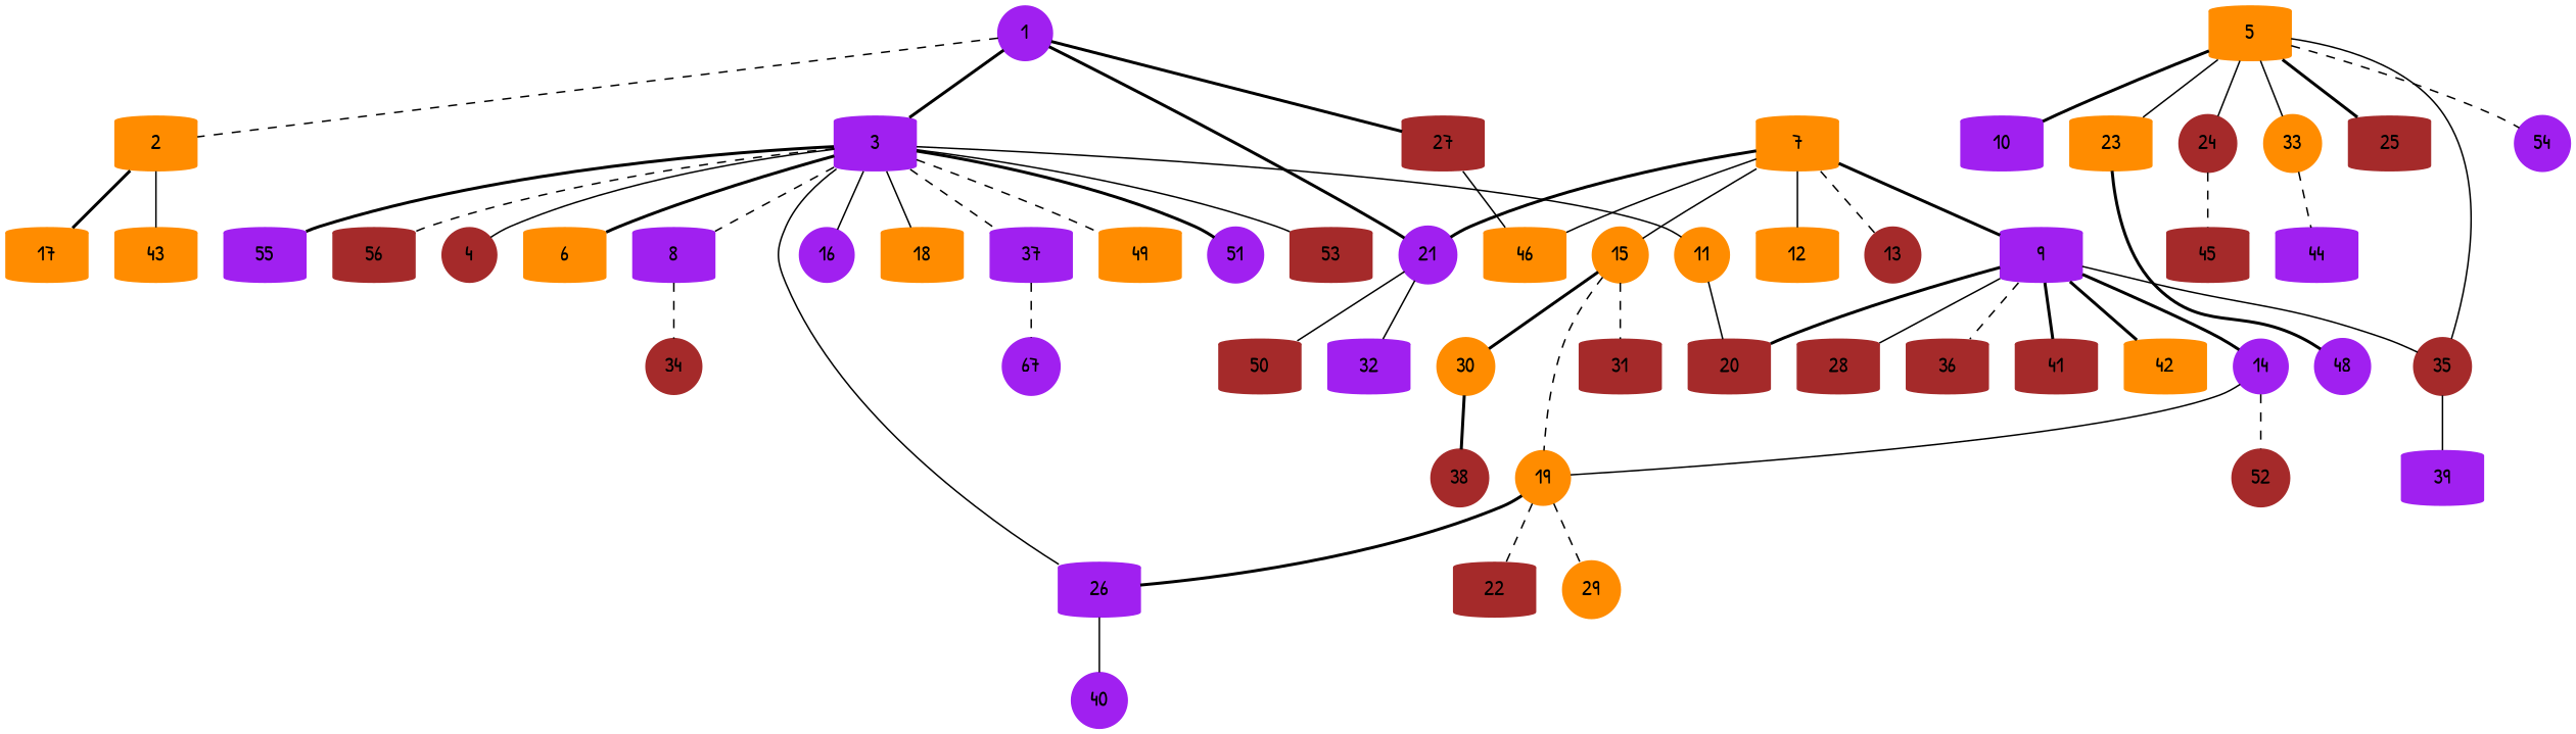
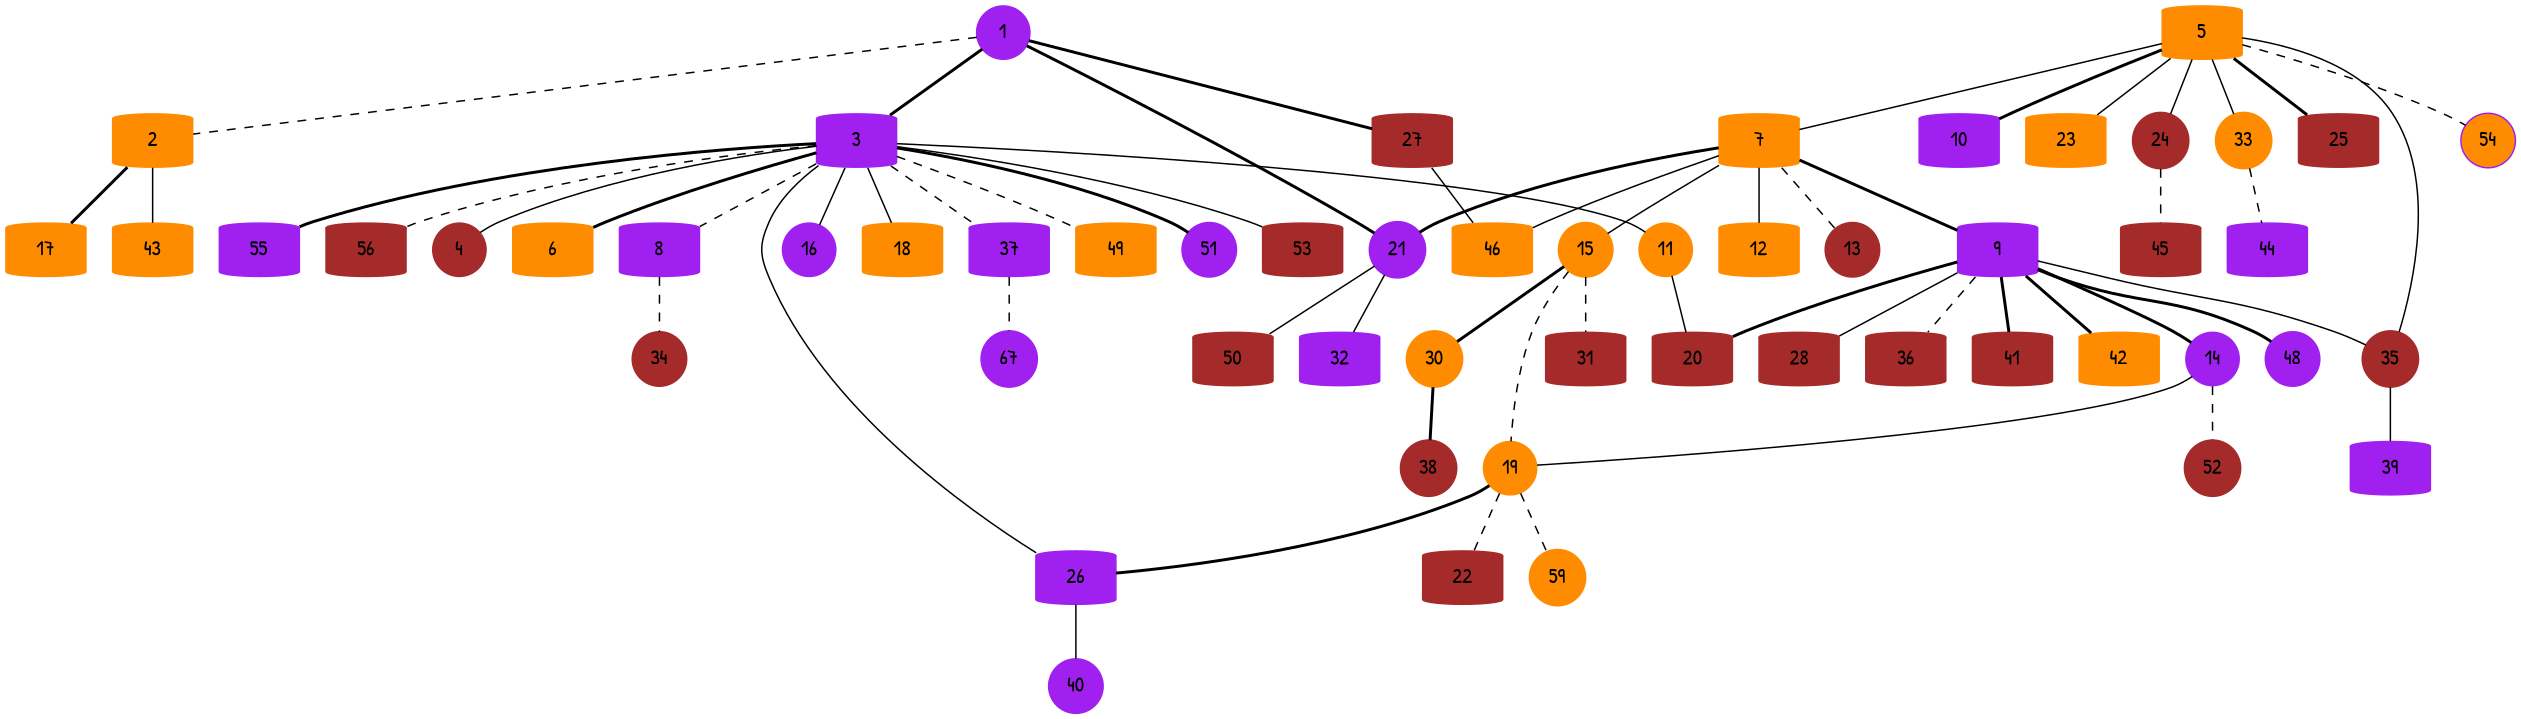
  graph {
    fontname="Patrick Hand"
    node [color=purple fontname="Patrick Hand" shape=cylinder style=filled]
    edge [fontname="Patrick Hand" style=solid]
    1 [shape=circle]
    2 [color=darkorange]
    3
    21 [shape=circle]
    27 [color=brown]
    17 [color=darkorange]
    43 [color=darkorange]
    4 [color=brown shape=circle]
    6 [color=darkorange]
    8
    11 [color=darkorange shape=circle]
    16 [shape=circle]
    18 [color=darkorange]
    26
    37
    49 [color=darkorange]
    51 [shape=circle]
    53 [color=brown]
    55
    56 [color=brown]
    32
    50 [color=brown]
    46 [color=darkorange]
    5 [color=darkorange]
    7 [color=darkorange]
    10
    23 [color=darkorange]
    24 [color=brown shape=circle]
    25 [color=brown]
    33 [color=darkorange shape=circle]
    35 [color=brown shape=circle]
-   54 [shape=circle]
+   54 [shape=circle fillcolor=darkorange]
    34 [color=brown shape=circle]
    20 [color=brown]
    40 [shape=circle]
    n36 [label=67 shape=circle]
    9
    12 [color=darkorange]
    13 [color=brown shape=circle]
    15 [color=darkorange shape=circle]
    45 [color=brown]
    44
    39
    14 [shape=circle]
    28 [color=brown]
    36 [color=brown]
    41 [color=brown]
    42 [color=darkorange]
    48 [shape=circle]
    19 [color=darkorange shape=circle]
    30 [color=darkorange shape=circle]
    31 [color=brown]
    52 [color=brown shape=circle]
    22 [color=brown]
-   29 [color=darkorange shape=circle]
+   29 [color=darkorange shape=circle label=59]
    38 [color=brown shape=circle]
    1 -- 2 [style=dashed]
    1 -- 3 [style=bold]
    1 -- 21 [style=bold]
    1 -- 27 [style=bold]
    2 -- 17 [style=bold]
    2 -- 43
    3 -- 4
    3 -- 6 [style=bold]
    3 -- 8 [style=dashed]
    3 -- 11
    3 -- 16
    3 -- 18
    3 -- 26
    3 -- 37 [style=dashed]
    3 -- 49 [style=dashed]
    3 -- 51 [style=bold]
    3 -- 53
    3 -- 55 [style=bold]
    3 -- 56 [style=dashed]
    21 -- 32
    21 -- 50
    27 -- 46
    8 -- 34 [style=dashed]
    11 -- 20
    26 -- 40
    37 -- n36 [style=dashed]
+   5 -- 7
    5 -- 10 [style=bold]
    5 -- 23
    5 -- 24
    5 -- 25 [style=bold]
    5 -- 33
    5 -- 35
    5 -- 54 [style=dashed]
    7 -- 21 [style=bold]
    7 -- 46
    7 -- 9 [style=bold]
    7 -- 12
    7 -- 13 [style=dashed]
    7 -- 15
    24 -- 45 [style=dashed]
    33 -- 44 [style=dashed]
    35 -- 39
    9 -- 35
    9 -- 20 [style=bold]
    9 -- 14 [style=bold]
    9 -- 28
    9 -- 36 [style=dashed]
    9 -- 41 [style=bold]
    9 -- 42 [style=bold]
-   23 -- 48 [style=bold]
+   9 -- 48 [style=bold]
    15 -- 19 [style=dashed]
    15 -- 30 [style=bold]
    15 -- 31 [style=dashed]
    14 -- 19
    14 -- 52 [style=dashed]
    19 -- 26 [style=bold]
    19 -- 22 [style=dashed]
    19 -- 29 [style=dashed]
    30 -- 38 [style=bold]
  }
